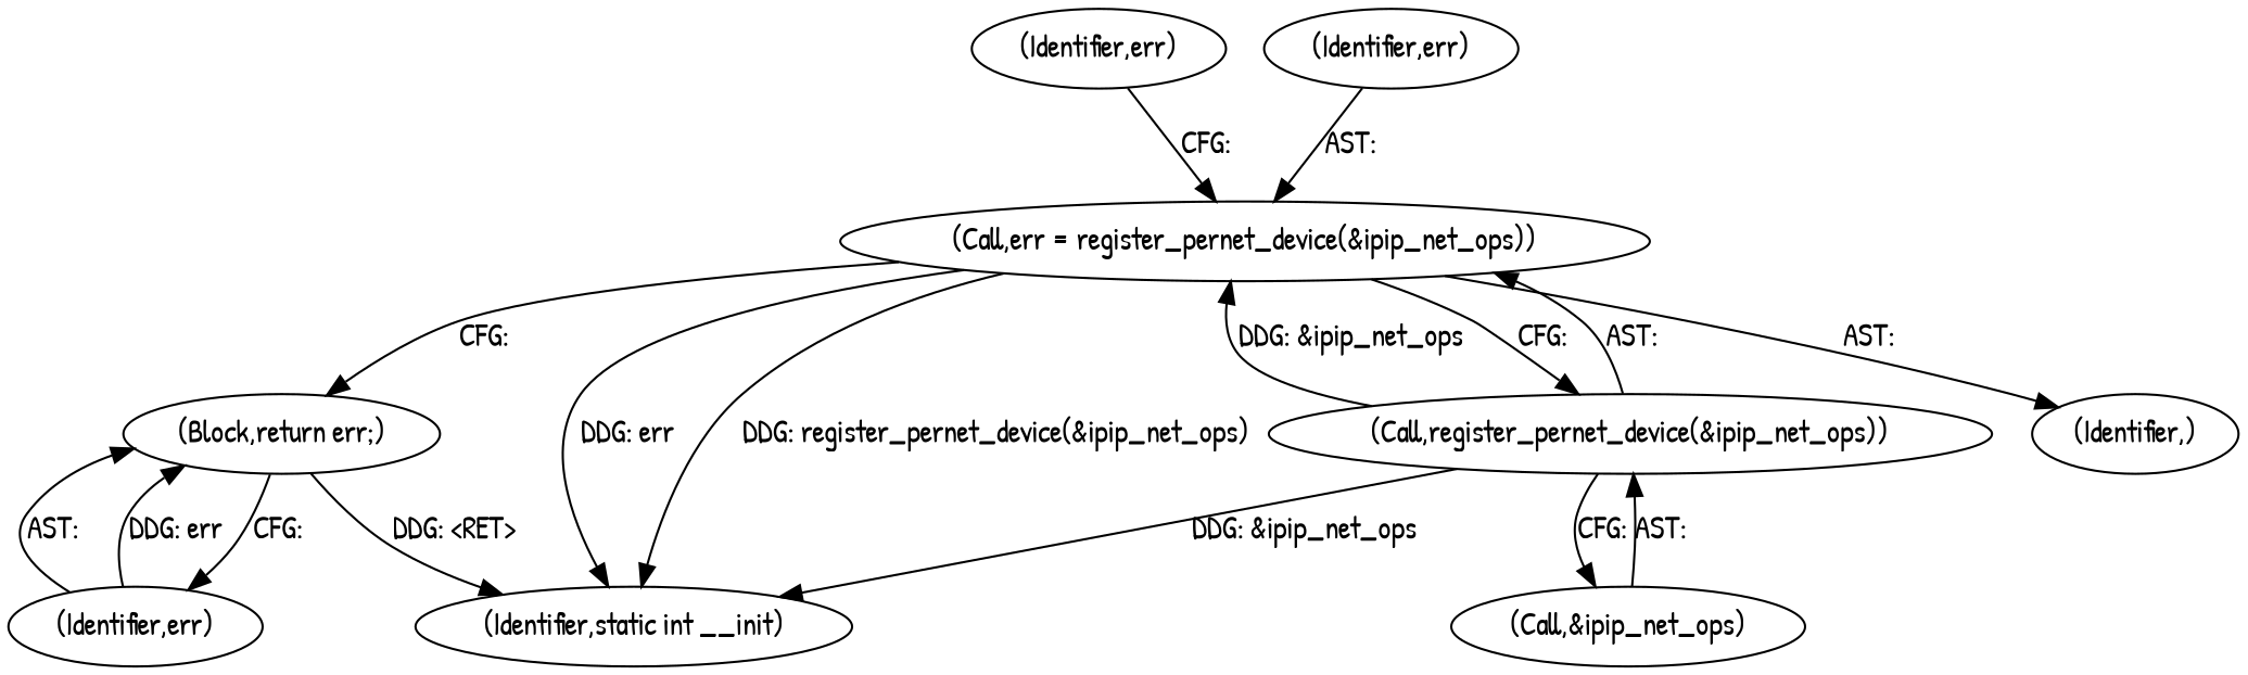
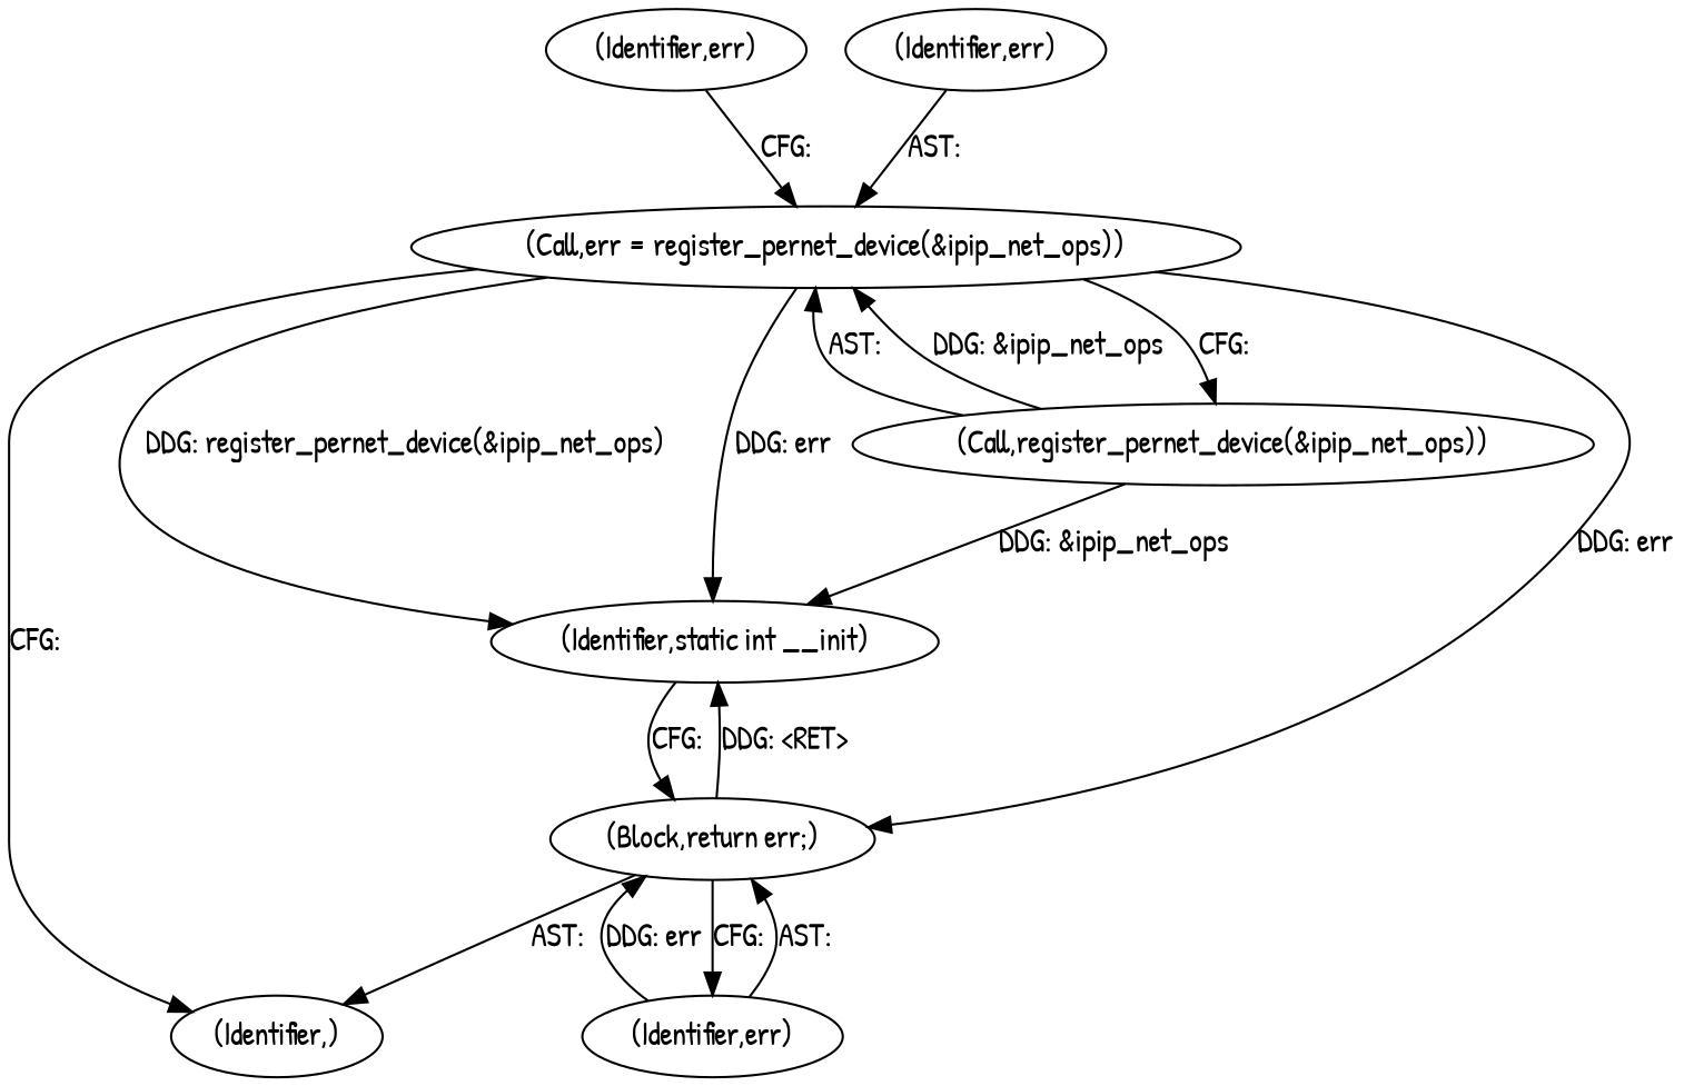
  digraph {
    fontname="Patrick Hand"
    node [fontname="Patrick Hand"]
    edge [fontname="Patrick Hand"]
    n1 [label="(Call,err = register_pernet_device(&ipip_net_ops))"]
    n2 [label="(Call,register_pernet_device(&ipip_net_ops))"]
    n3 [label="(Block,return err;)"]
    n4 [label="(Identifier,)"]
    n5 [label="(Identifier,static int __init)"]
-   n6 [label="(Call,&ipip_net_ops)"]
    n7 [label="(Identifier,err)"]
    n8 [label="(Identifier,err)"]
    n9 [label="(Identifier,err)"]
    n1 -> n2 [label="CFG: "]
-   n1 -> n3 [label="CFG: "]
-   n1 -> n4 [label="AST: "]
+   n1 -> n3 [label="DDG: err"]
+   n1 -> n4 [label="CFG: "]
    n1 -> n5 [label="DDG: register_pernet_device(&ipip_net_ops)"]
    n1 -> n5 [label="DDG: err"]
    n2 -> n1 [label="AST: "]
    n2 -> n1 [label="DDG: &ipip_net_ops"]
    n2 -> n5 [label="DDG: &ipip_net_ops"]
-   n2 -> n6 [label="CFG: "]
+   n3 -> n4 [label="AST: "]
    n3 -> n5 [label="DDG: <RET>"]
    n3 -> n7 [label="CFG: "]
-   n6 -> n2 [label="AST: "]
+   n5 -> n3 [label="CFG: "]
    n7 -> n3 [label="AST: "]
    n7 -> n3 [label="DDG: err"]
    n8 -> n1 [label="CFG: "]
    n9 -> n1 [label="AST: "]
  }
